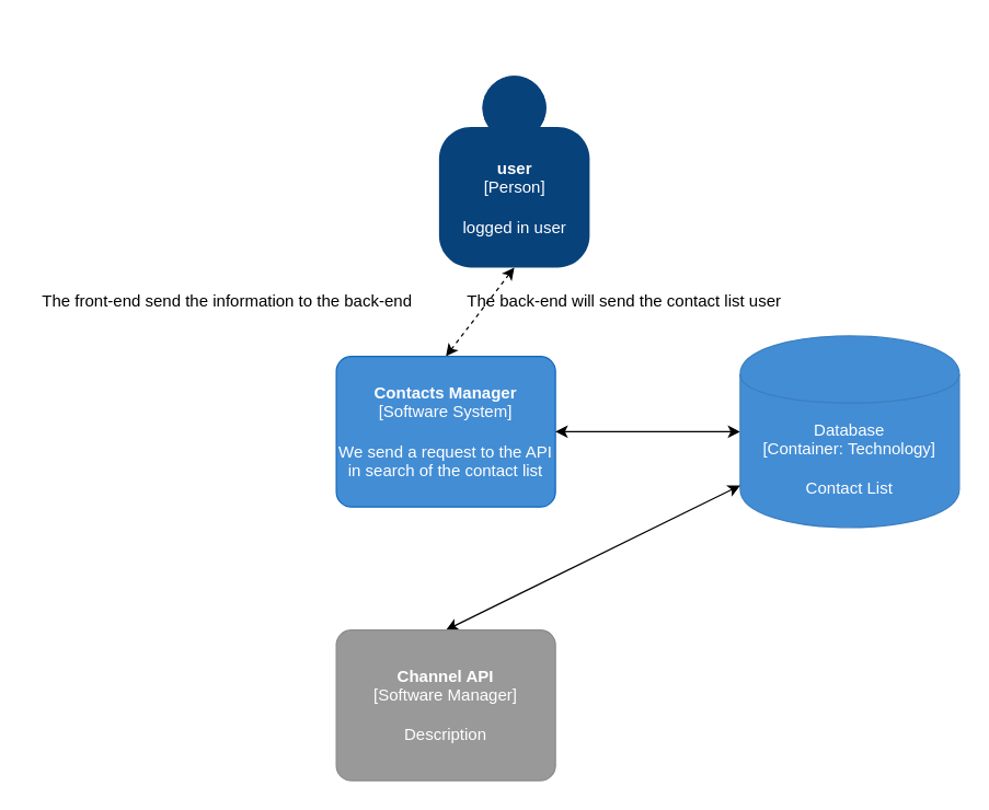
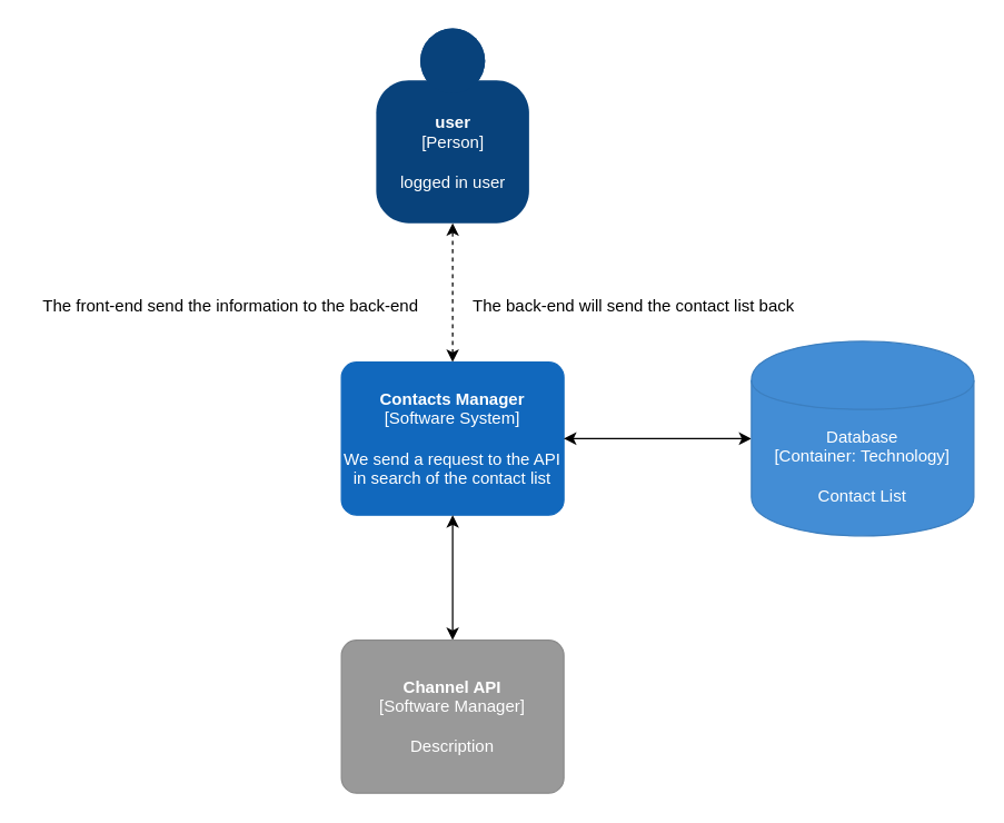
  <mxCell id="0" />
  <mxCell id="1" parent="0" />
  <mxCell id="2" value="" style="endArrow=classic;startArrow=classic;html=1;exitX=0.5;exitY=0;exitDx=0;exitDy=0;exitPerimeter=0;entryX=0.5;entryY=1;entryDx=0;entryDy=0;entryPerimeter=0;dashed=1;" parent="1" source="5" target="6" edge="1"><mxGeometry width="50" height="50" relative="1" as="geometry"><mxPoint x="325" y="260" as="sourcePoint" /><mxPoint x="325" y="180" as="targetPoint" /></mxGeometry></mxCell>
  <mxCell id="3" value="The front-end send the information to the back-end" style="text;html=1;align=center;verticalAlign=middle;resizable=0;points=[];autosize=1;" parent="1" vertex="1"><mxGeometry x="20" y="210" width="290" height="20" as="geometry" /></mxCell>
- <mxCell id="4" value="The back-end will send the contact list user" style="text;html=1;align=center;verticalAlign=middle;resizable=0;points=[];autosize=1;" parent="1" vertex="1"><mxGeometry x="330" y="210" width="250" height="20" as="geometry" /></mxCell>
- <mxCell id="5" value="&lt;b&gt;Contacts Manager&lt;/b&gt;&lt;div&gt;[Software System]&lt;/div&gt;&lt;br&gt;&lt;div&gt;We send a request to the API in search of the contact list&lt;/div&gt;" style="rounded=1;whiteSpace=wrap;html=1;labelBackgroundColor=none;fillColor=#438dd5;fontColor=#ffffff;align=center;arcSize=10;strokeColor=#1168BD;metaEdit=1;metaData={&quot;c4Type&quot;:{&quot;editable&quot;:false}};points=[[0.25,0,0],[0.5,0,0],[0.75,0,0],[1,0.25,0],[1,0.5,0],[1,0.75,0],[0.75,1,0],[0.5,1,0],[0.25,1,0],[0,0.75,0],[0,0.5,0],[0,0.25,0]];" parent="1" vertex="1"><mxGeometry x="245" y="260" width="160" height="110.0" as="geometry" /></mxCell>
- <mxCell id="6" value="&lt;b&gt;user&lt;/b&gt;&lt;div&gt;[Person]&lt;/div&gt;&lt;br&gt;&lt;div&gt;logged in user&lt;/div&gt;" style="html=1;dashed=0;whitespace=wrap;fillColor=#08427b;strokeColor=none;fontColor=#ffffff;shape=mxgraph.c4.person;align=center;metaEdit=1;points=[[0.5,0,0],[1,0.5,0],[1,0.75,0],[0.75,1,0],[0.5,1,0],[0.25,1,0],[0,0.75,0],[0,0.5,0]];metaData={&quot;c4Type&quot;:{&quot;editable&quot;:false}};" parent="1" vertex="1"><mxGeometry x="320" y="55" width="110.0" height="140" as="geometry" /></mxCell>
+ <mxCell id="4" value="The back-end will send the contact list back" style="text;html=1;align=center;verticalAlign=middle;resizable=0;points=[];autosize=1;" parent="1" vertex="1"><mxGeometry x="330" y="210" width="250" height="20" as="geometry" /></mxCell>
+ <mxCell id="5" value="&lt;b&gt;Contacts Manager&lt;/b&gt;&lt;div&gt;[Software System]&lt;/div&gt;&lt;br&gt;&lt;div&gt;We send a request to the API in search of the contact list&lt;/div&gt;" style="rounded=1;whiteSpace=wrap;html=1;labelBackgroundColor=none;fillColor=#1168BD;fontColor=#ffffff;align=center;arcSize=10;strokeColor=#1168BD;metaEdit=1;metaData={&quot;c4Type&quot;:{&quot;editable&quot;:false}};points=[[0.25,0,0],[0.5,0,0],[0.75,0,0],[1,0.25,0],[1,0.5,0],[1,0.75,0],[0.75,1,0],[0.5,1,0],[0.25,1,0],[0,0.75,0],[0,0.5,0],[0,0.25,0]];" parent="1" vertex="1"><mxGeometry x="245" y="260" width="160" height="110.0" as="geometry" /></mxCell>
+ <mxCell id="6" value="&lt;b&gt;user&lt;/b&gt;&lt;div&gt;[Person]&lt;/div&gt;&lt;br&gt;&lt;div&gt;logged in user&lt;/div&gt;" style="html=1;dashed=0;whitespace=wrap;fillColor=#08427b;strokeColor=none;fontColor=#ffffff;shape=mxgraph.c4.person;align=center;metaEdit=1;points=[[0.5,0,0],[1,0.5,0],[1,0.75,0],[0.75,1,0],[0.5,1,0],[0.25,1,0],[0,0.75,0],[0,0.5,0]];metaData={&quot;c4Type&quot;:{&quot;editable&quot;:false}};" parent="1" vertex="1"><mxGeometry x="270" y="20" width="110.0" height="140" as="geometry" /></mxCell>
  <mxCell id="7" value="" style="endArrow=classic;startArrow=classic;html=1;exitX=1;exitY=0.5;exitDx=0;exitDy=0;exitPerimeter=0;entryX=0;entryY=0.5;entryDx=0;entryDy=0;entryPerimeter=0;" parent="1" source="5" target="8" edge="1"><mxGeometry width="50" height="50" relative="1" as="geometry"><mxPoint x="360" y="380" as="sourcePoint" /><mxPoint x="560" y="315" as="targetPoint" /></mxGeometry></mxCell>
  <mxCell id="8" value="Database&lt;div&gt;[Container:&amp;nbsp;Technology]&lt;/div&gt;&lt;br&gt;&lt;div&gt;Contact List&lt;/div&gt;" style="shape=cylinder;whiteSpace=wrap;html=1;boundedLbl=1;rounded=0;labelBackgroundColor=none;fillColor=#438DD5;fontSize=12;fontColor=#ffffff;align=center;strokeColor=#3C7FC0;metaEdit=1;points=[[0.5,0,0],[1,0.25,0],[1,0.5,0],[1,0.75,0],[0.5,1,0],[0,0.75,0],[0,0.5,0],[0,0.25,0]];metaData={&quot;c4Type&quot;:{&quot;editable&quot;:false}};" parent="1" vertex="1"><mxGeometry x="540" y="245" width="160" height="140" as="geometry" /></mxCell>
- <mxCell id="9" value="" style="endArrow=classic;startArrow=classic;html=1;exitX=0.5;exitY=0;exitDx=0;exitDy=0;exitPerimeter=0;" parent="1" source="10" target="8" edge="1"><mxGeometry width="50" height="50" relative="1" as="geometry"><mxPoint x="330" y="440" as="sourcePoint" /><mxPoint x="380" y="390" as="targetPoint" /></mxGeometry></mxCell>
+ <mxCell id="9" value="" style="endArrow=classic;startArrow=classic;html=1;entryX=0.5;entryY=1;entryDx=0;entryDy=0;entryPerimeter=0;exitX=0.5;exitY=0;exitDx=0;exitDy=0;exitPerimeter=0;" parent="1" source="10" target="5" edge="1"><mxGeometry width="50" height="50" relative="1" as="geometry"><mxPoint x="330" y="440" as="sourcePoint" /><mxPoint x="380" y="390" as="targetPoint" /></mxGeometry></mxCell>
  <mxCell id="10" value="&lt;b&gt;Channel API&lt;/b&gt;&lt;div&gt;[Software Manager]&lt;/div&gt;&lt;br&gt;&lt;div&gt;Description&lt;/div&gt;" style="rounded=1;whiteSpace=wrap;html=1;labelBackgroundColor=none;fillColor=#999999;fontColor=#ffffff;align=center;arcSize=10;strokeColor=#8A8A8A;metaEdit=1;metaData={&quot;c4Type&quot;:{&quot;editable&quot;:false}};points=[[0.25,0,0],[0.5,0,0],[0.75,0,0],[1,0.25,0],[1,0.5,0],[1,0.75,0],[0.75,1,0],[0.5,1,0],[0.25,1,0],[0,0.75,0],[0,0.5,0],[0,0.25,0]];" vertex="1" parent="1"><mxGeometry x="245" y="460" width="160" height="110.0" as="geometry" /></mxCell>
